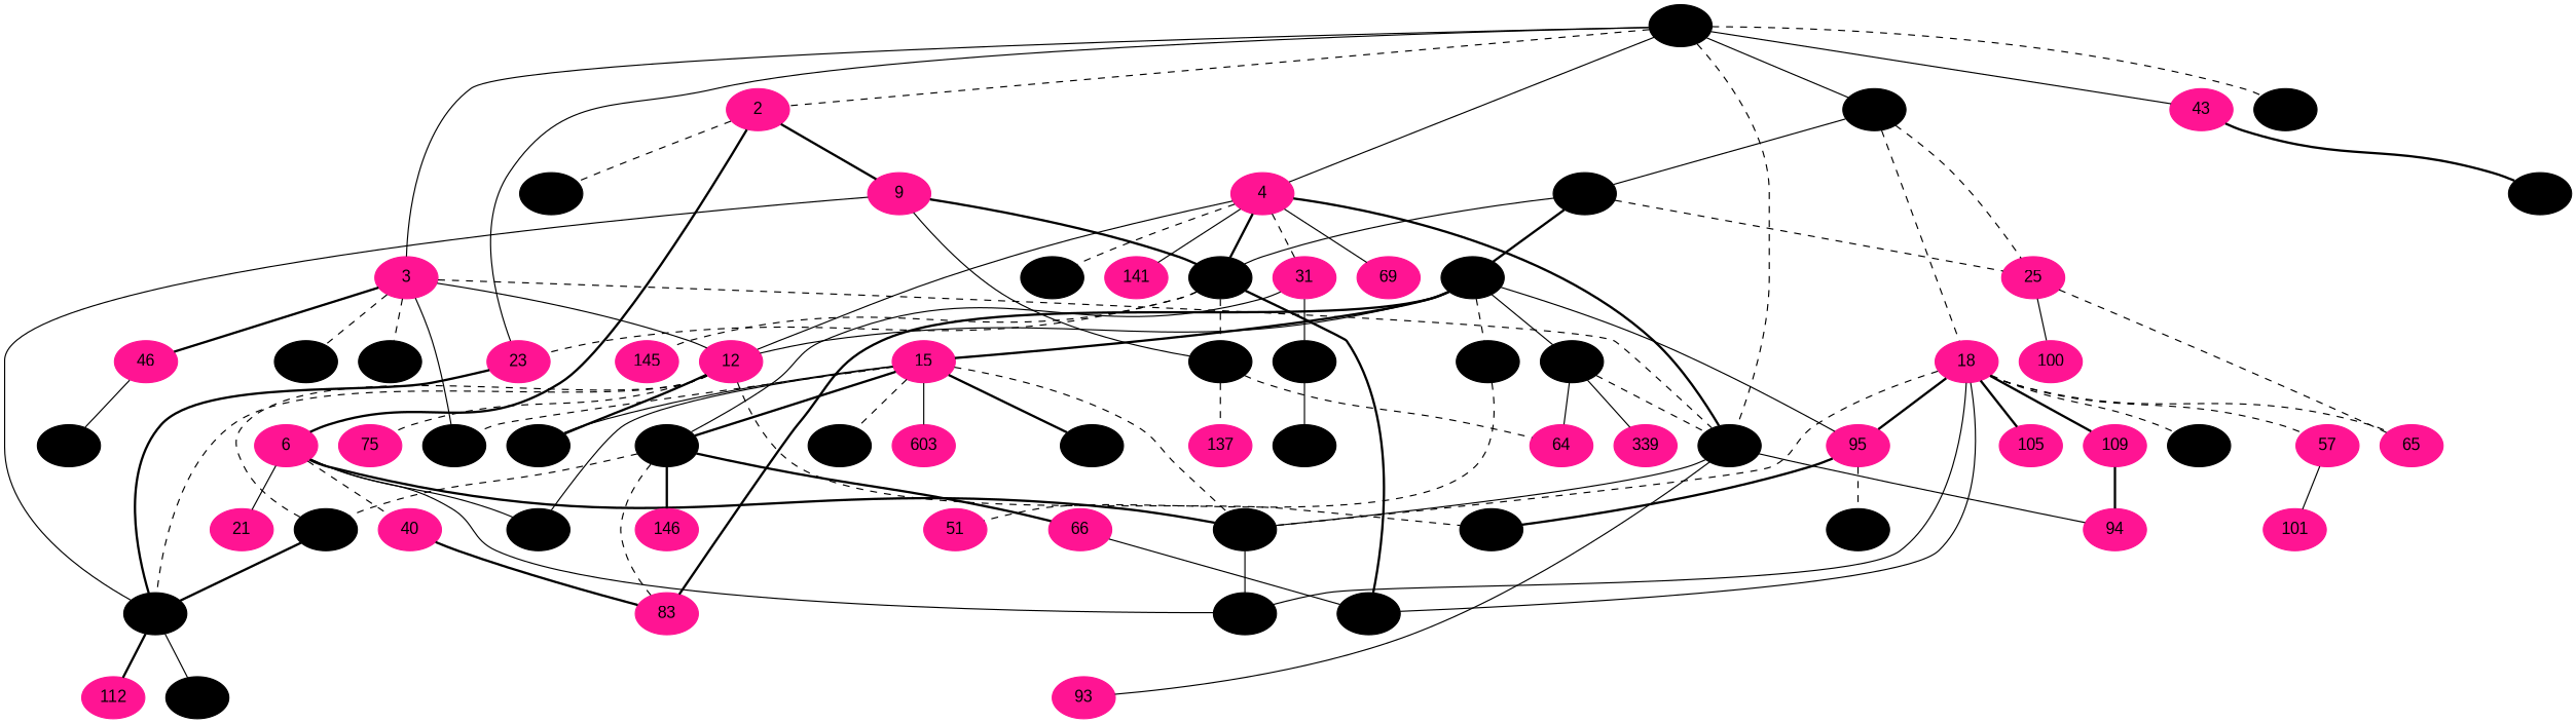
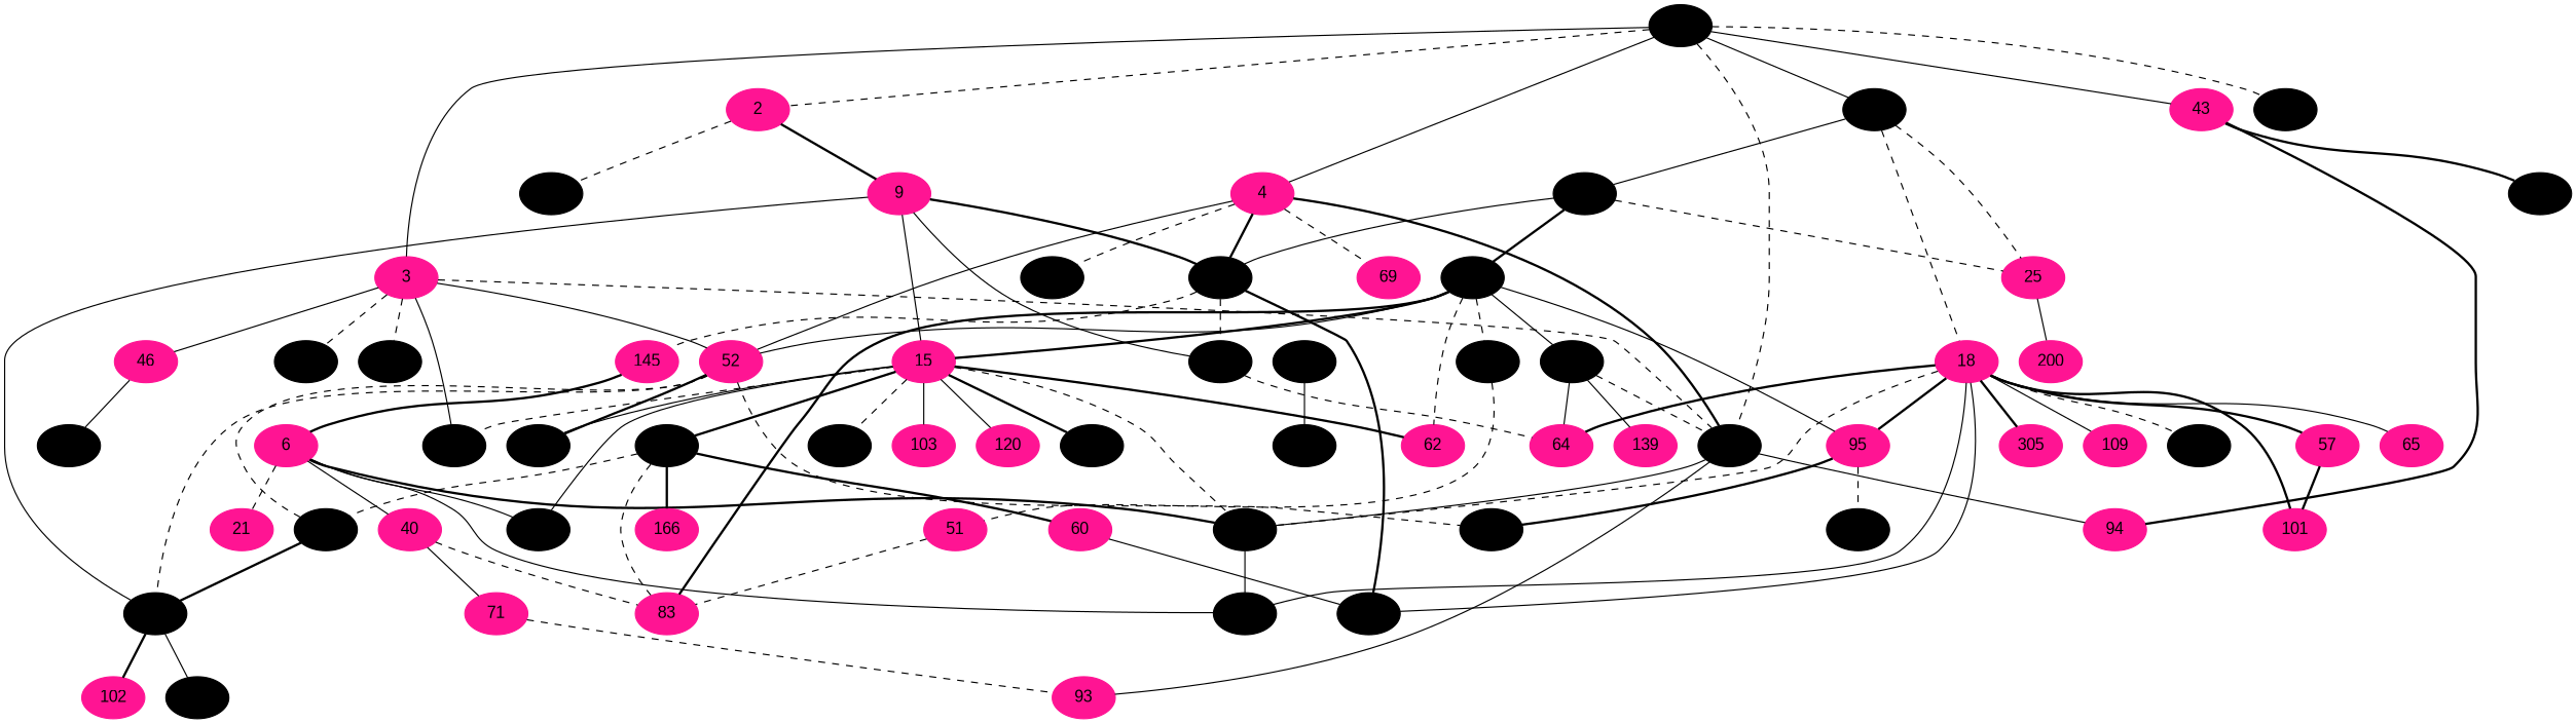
  graph {
    fontname="Liberation Sans"
    node [color=deeppink fontname="Liberation Sans" style=filled]
    edge [fontname="Liberation Sans" style=solid]
    1 [color=black]
    2
    3 [super="+26+135+5"]
    4 [super="+17"]
    7 [color=black super="+76+58"]
-   23 [super="+48"]
    28 [color=black super="+36+86"]
    43 [super="+90"]
    106 [color=black]
    6 [super="+16"]
    9 [super="+97"]
    68 [color=black]
-   12 [super="+44+131+47+24"]
+   12 [super="+44+131+47+24" label=52]
    39 [color=black]
    41 [color=black]
    46 [super="+59+72"]
    132 [color=black]
    10 [color=black super="+61+13"]
-   31
    69
    74 [color=black]
-   141
    8 [color=black super="+136"]
    18 [super="+35"]
    25
    84 [color=black super="+99"]
    50 [color=black super="+55"]
    93
    94 [super="+129"]
    63 [color=black]
    19 [color=black super="+49"]
    21
    40
    80 [color=black super="+87+143+140"]
    15 [super="+53+20+30"]
    22 [color=black super="+110"]
    38 [color=black]
-   75 [super="+123+88"]
    82 [color=black super="+142+104"]
    116 [color=black]
    70 [color=black]
    96 [color=black super="+119"]
    145
    34 [color=black]
    33 [color=black]
    83 [super="+147"]
+   71
    11 [color=black super="+14"]
    95 [super="+114"]
    57
    64 [super="+124"]
    65 [super="+133"]
    79 [color=black]
    101
    109
-   105
-   100 [super="+118"]
+   105 [label=305]
+   100 [super="+118" label=200]
    27 [color=black super="+81+66"]
    29 [color=black]
+   62 [super="+108"]
    45 [color=black super="+77"]
-   103 [label=603]
+   103
+   120
    121 [color=black]
-   137
    91 [color=black super="+92"]
-   102 [label=112]
-   139 [super="+144" label=339]
+   102
+   139 [super="+144"]
    51
    107 [color=black]
-   60 [label=66]
-   146
+   60
+   146 [label=166]
    73 [color=black]
    1 -- 2 [style=dashed]
    1 -- 3
    1 -- 4
    1 -- 7
-   1 -- 23
    1 -- 28 [style=dashed]
    1 -- 43
    1 -- 106 [style=dashed]
-   2 -- 6 [style=bold]
+   145 -- 6 [style=bold]
    2 -- 9 [style=bold]
    2 -- 68 [style=dashed]
    3 -- 28 [style=dashed]
    3 -- 12
    3 -- 39
    3 -- 41 [style=dashed]
-   3 -- 46 [style=bold]
+   3 -- 46
    3 -- 132 [style=dashed weight=2]
    4 -- 28 [style=bold]
    4 -- 12
    4 -- 10 [style=bold]
-   4 -- 31 [style=dashed]
-   4 -- 69
+   4 -- 69 [style=dashed]
    4 -- 74 [style=dashed]
-   4 -- 141
    7 -- 8
    7 -- 18 [style=dashed]
    7 -- 25 [style=dashed]
-   23 -- 84 [style=bold]
    28 -- 50
    28 -- 93
    28 -- 94
-   109 -- 94 [style=bold]
+   43 -- 94 [style=bold]
    43 -- 63 [style=bold]
    6 -- 50 [style=bold]
    6 -- 19
-   6 -- 21
-   6 -- 40 [style=dashed]
+   6 -- 21 [style=dashed]
+   6 -- 40
    6 -- 80
    9 -- 10 [style=bold]
    9 -- 84
+   9 -- 15
    9 -- 22
    12 -- 84 [style=dashed]
    12 -- 38 [style=bold]
-   12 -- 75 [style=dashed]
    12 -- 82 [style=dashed]
    12 -- 116 [style=dashed]
    46 -- 70
-   10 -- 23 [style=dashed]
    10 -- 22 [style=dashed]
    10 -- 96 [style=bold]
    10 -- 145 [style=dashed]
-   31 -- 34
-   31 -- 33
    8 -- 10
    8 -- 25 [style=dashed]
    8 -- 11 [style=bold]
    18 -- 50 [style=dashed]
    18 -- 80
    18 -- 96
    18 -- 95 [style=bold]
-   18 -- 57 [style=dashed]
-   18 -- 65 [style=dashed]
+   18 -- 57 [style=bold]
+   18 -- 64 [style=bold]
+   18 -- 65
    18 -- 79 [style=dashed]
-   18 -- 109 [style=bold]
+   18 -- 101 [style=bold]
+   18 -- 109
    18 -- 105 [style=bold]
-   25 -- 65 [style=dashed]
    25 -- 100
    84 -- 91
    84 -- 102 [style=bold]
    50 -- 80
-   40 -- 83 [style=bold]
+   40 -- 83 [style=dashed]
+   40 -- 71
    15 -- 39 [style=dashed]
    15 -- 50 [style=dashed]
    15 -- 19
    15 -- 38
    15 -- 34 [style=bold]
+   15 -- 62 [style=bold weight=2]
    15 -- 45 [style=dashed]
    15 -- 103
+   15 -- 120
    15 -- 121 [style=bold]
    22 -- 64 [style=dashed]
-   22 -- 137 [style=dashed]
    82 -- 84 [style=bold]
    34 -- 82 [style=dashed]
    34 -- 83 [style=dashed]
    34 -- 60 [style=bold]
    34 -- 146 [style=bold]
    33 -- 73
+   71 -- 93 [style=dashed]
    11 -- 12 [weight=2]
    11 -- 15 [style=bold]
    11 -- 83 [style=bold]
    11 -- 95
    11 -- 27
    11 -- 29 [style=dashed]
+   11 -- 62 [style=dashed]
    95 -- 116 [style=bold]
    95 -- 107 [style=dashed]
-   57 -- 101
+   57 -- 101 [style=bold]
    27 -- 28 [style=dashed]
    27 -- 64
    27 -- 139
    29 -- 51 [style=dashed]
+   51 -- 83 [style=dashed]
    60 -- 96
  }
